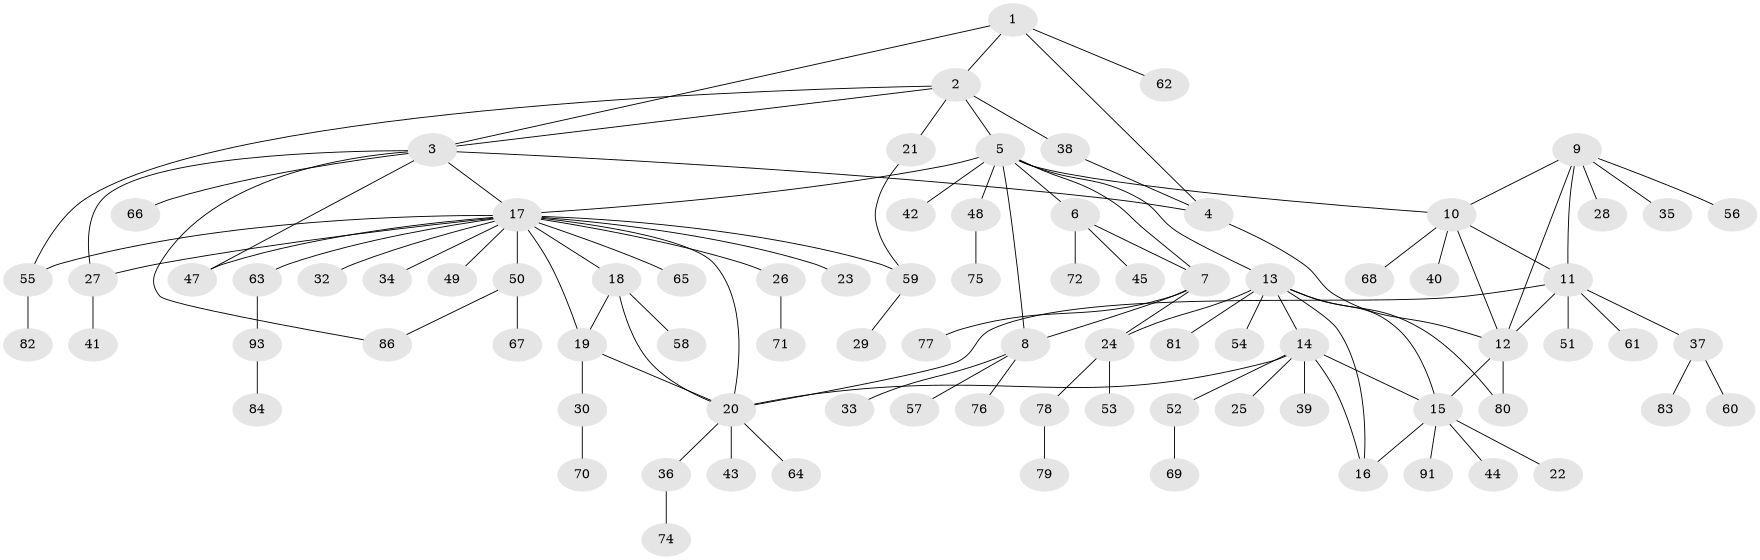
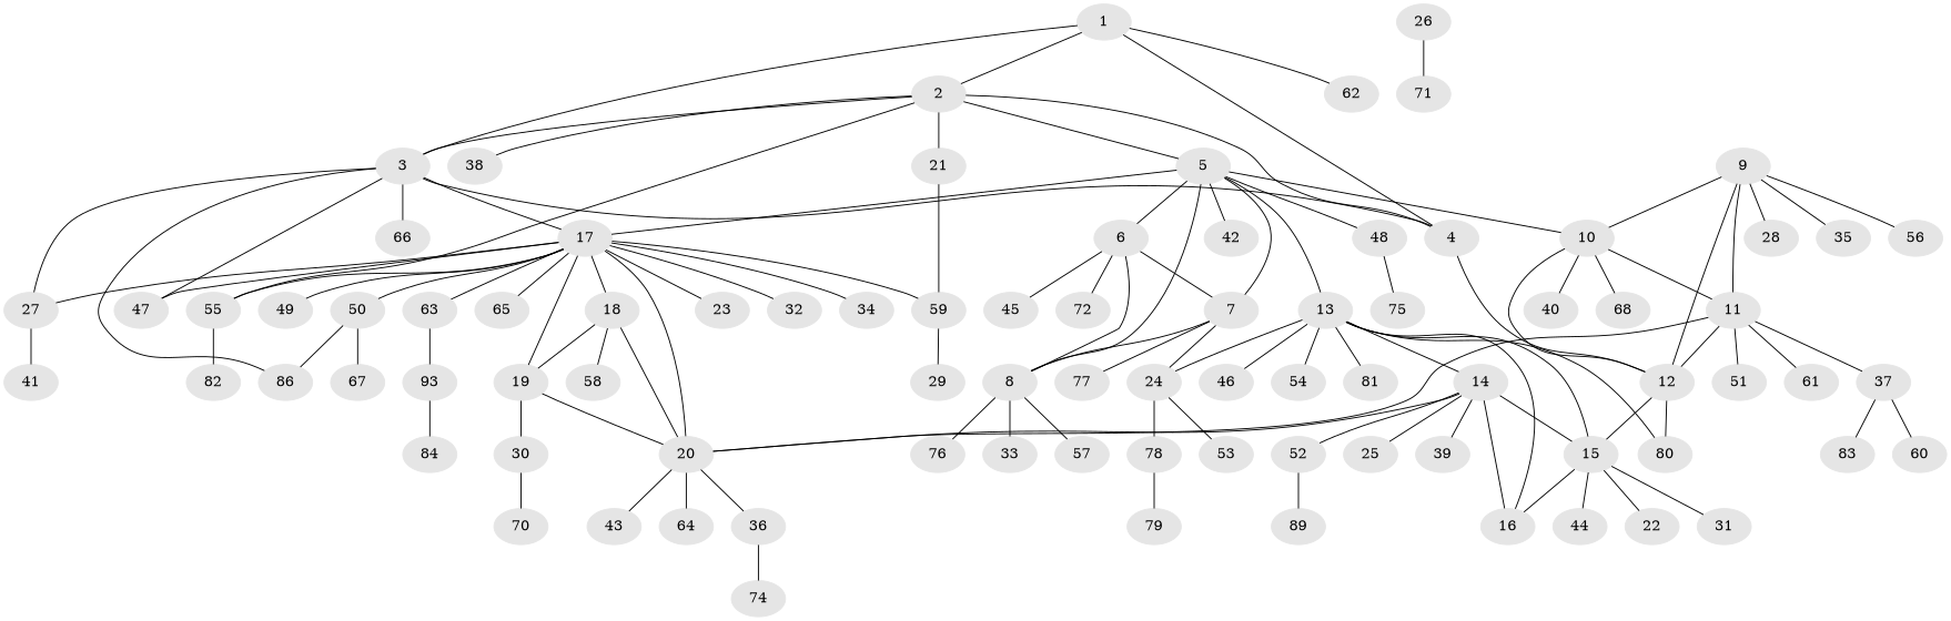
  graph {
    node [color=gray90 style=filled]
    1
    2
    3
    4
    62
    5
    21
    38
    55
    17
    27
    47
    66
    n14 [label=86]
    12
    13
    6
    7
    8
    10
    42
    48
    59
    82
    24
    15
    80
    14
    16
+   46
    54
    81
    20
    18
    19
    23
    26
    32
    34
    49
    50
    63
    65
    41
    45
    72
    77
    33
    57
    76
    11
    40
    68
    75
    53
    78
    9
    28
    35
    56
    37
    51
    61
    36
    43
    64
    60
    83
    22
-   31 [label=91]
+   31
    44
    25
    39
    52
-   69
+   69 [label=89]
    58
    30
    71
    67
    29
    n81 [label=93]
    70
    74
    79
    84
    1 -- 2
    1 -- 3
    1 -- 4
    1 -- 62
    2 -- 3
-   38 -- 4
+   2 -- 4
    2 -- 5
    2 -- 21
    2 -- 38
    2 -- 55
    3 -- 4
    3 -- 17
    3 -- 27
    3 -- 47
    3 -- 66
    3 -- n14
    4 -- 12
    5 -- 17
    5 -- 13
    5 -- 6
    5 -- 7
    5 -- 8
    5 -- 10
    5 -- 42
    5 -- 48
    21 -- 59
    55 -- 82
    17 -- 55
    17 -- 27
    17 -- 47
    17 -- 59
    17 -- 20
    17 -- 18
    17 -- 19
    17 -- 23
-   17 -- 26
    17 -- 32
    17 -- 34
    17 -- 49
    17 -- 50
    17 -- 63
    17 -- 65
    27 -- 41
    12 -- 15
    12 -- 80
    13 -- 24
    13 -- 15
    13 -- 80
    13 -- 14
    13 -- 16
+   13 -- 46
    13 -- 54
    13 -- 81
    6 -- 7
+   6 -- 8
    6 -- 45
    6 -- 72
    7 -- 8
    7 -- 24
    7 -- 77
    8 -- 33
    8 -- 57
    8 -- 76
    10 -- 12
    10 -- 11
    10 -- 40
    10 -- 68
    48 -- 75
    59 -- 29
    24 -- 53
    24 -- 78
    15 -- 16
    15 -- 22
    15 -- 31
    15 -- 44
    14 -- 15
    14 -- 16
    14 -- 20
    14 -- 25
    14 -- 39
    14 -- 52
    20 -- 36
    20 -- 43
    20 -- 64
    18 -- 20
    18 -- 19
    18 -- 58
    19 -- 20
    19 -- 30
    26 -- 71
    50 -- n14
    50 -- 67
    63 -- n81
    11 -- 12
    11 -- 20
    11 -- 37
    11 -- 51
    11 -- 61
    78 -- 79
    9 -- 12
    9 -- 10
    9 -- 11
    9 -- 28
    9 -- 35
    9 -- 56
    37 -- 60
    37 -- 83
    36 -- 74
    52 -- 69
    30 -- 70
    n81 -- 84
  }
